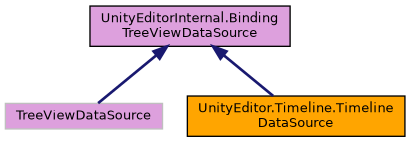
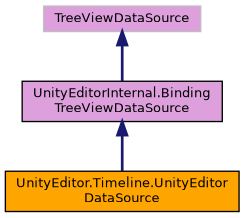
  digraph {
    rankdir=TB
    node [color=black fillcolor=plum fontname=Helvetica fontsize=10 shape=record style=filled]
    edge [color=midnightblue dir=back fontname=Helvetica fontsize=10 labelfontname=Helvetica labelfontsize=10 style=bold]
    n1 [color=grey75 height=0.2 label=TreeViewDataSource width=0.4]
    n2 [height=0.2 label="UnityEditorInternal.Binding\lTreeViewDataSource" width=0.4]
-   n3 [fillcolor=orange height=0.2 label="UnityEditor.Timeline.Timeline\lDataSource" width=0.4]
-   n2 -> n1
+   n3 [fillcolor=orange height=0.2 label="UnityEditor.Timeline.UnityEditor\lDataSource" width=0.4]
+   n1 -> n2
    n2 -> n3
  }
